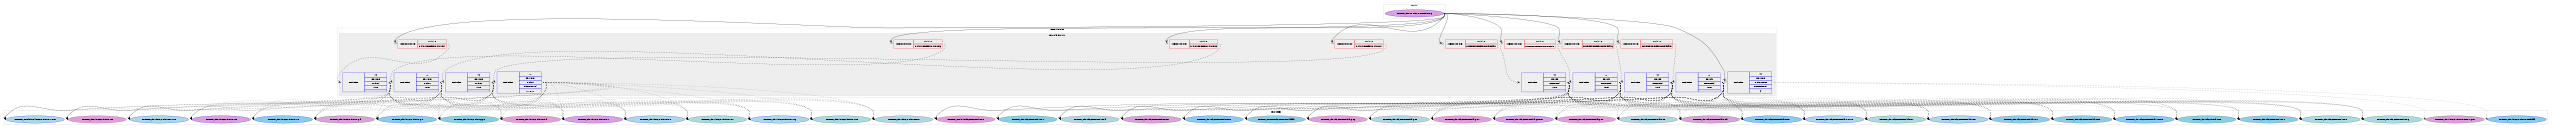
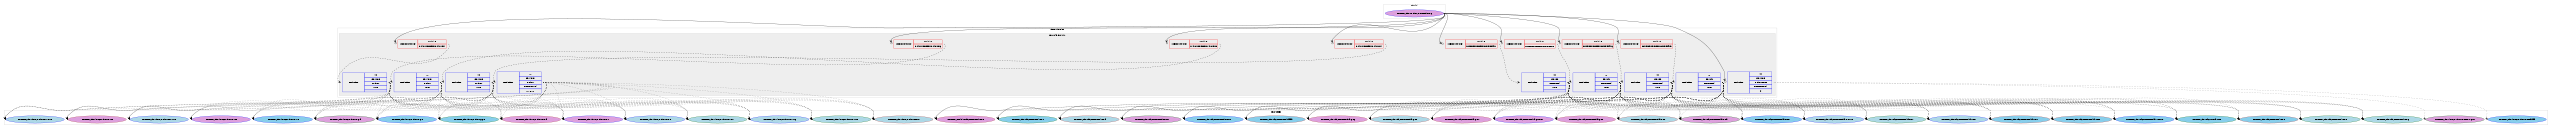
  digraph {
    compound=true
    concentrate=true
    fontname=Helvetica
    fontsize=10
    newrank=true
    rankdir=TB
    ranksep=1.5
    node [color=blue fontname=Helvetica fontsize=10 style=filled]
    edge [arrowhead=vee headport=w style=dotted tailport=e weight=100]
    n1 [fillcolor=plum label="portage://dev-python/pygresql-5.0.6" width=4]
    n2 [label=<<TABLE BORDER="0" CELLBORDER="1" CELLSPACING="0" CELLPADDING="4" WIDTH="220"><TR><TD ROWSPAN="6" CELLPADDING="30">pack_dep</TD></TR><TR><TD WIDTH="110">no</TD></TR><TR><TD>dev-db</TD></TR><TR><TD>postgresql</TD></TR><TR><TD>none</TD></TR><TR><TD></TD></TR></TABLE>> shape=none style=""]
    n3 [color=red label=<<TABLE BORDER="0" CELLBORDER="1" CELLSPACING="0" CELLPADDING="4"><TR><TD ROWSPAN="3" CELLPADDING="10">use_conditional</TD></TR><TR><TD>positive</TD></TR><TR><TD>postgres_targets_postgres10</TD></TR></TABLE>> shape=none style=""]
    n4 [label=<<TABLE BORDER="0" CELLBORDER="1" CELLSPACING="0" CELLPADDING="4" WIDTH="220"><TR><TD ROWSPAN="6" CELLPADDING="30">pack_dep</TD></TR><TR><TD WIDTH="110">no</TD></TR><TR><TD>dev-db</TD></TR><TR><TD>postgresql</TD></TR><TR><TD>none</TD></TR><TR><TD></TD></TR></TABLE>> shape=none style=""]
    n5 [color=red label=<<TABLE BORDER="0" CELLBORDER="1" CELLSPACING="0" CELLPADDING="4"><TR><TD ROWSPAN="3" CELLPADDING="10">use_conditional</TD></TR><TR><TD>positive</TD></TR><TR><TD>postgres_targets_postgres9_4</TD></TR></TABLE>> shape=none style=""]
    n6 [label=<<TABLE BORDER="0" CELLBORDER="1" CELLSPACING="0" CELLPADDING="4" WIDTH="220"><TR><TD ROWSPAN="6" CELLPADDING="30">pack_dep</TD></TR><TR><TD WIDTH="110">no</TD></TR><TR><TD>dev-db</TD></TR><TR><TD>postgresql</TD></TR><TR><TD>none</TD></TR><TR><TD></TD></TR></TABLE>> shape=none style=""]
    n7 [color=red label=<<TABLE BORDER="0" CELLBORDER="1" CELLSPACING="0" CELLPADDING="4"><TR><TD ROWSPAN="3" CELLPADDING="10">use_conditional</TD></TR><TR><TD>positive</TD></TR><TR><TD>postgres_targets_postgres9_5</TD></TR></TABLE>> shape=none style=""]
    n8 [label=<<TABLE BORDER="0" CELLBORDER="1" CELLSPACING="0" CELLPADDING="4" WIDTH="220"><TR><TD ROWSPAN="6" CELLPADDING="30">pack_dep</TD></TR><TR><TD WIDTH="110">no</TD></TR><TR><TD>dev-db</TD></TR><TR><TD>postgresql</TD></TR><TR><TD>none</TD></TR><TR><TD></TD></TR></TABLE>> shape=none style=""]
    n9 [color=red label=<<TABLE BORDER="0" CELLBORDER="1" CELLSPACING="0" CELLPADDING="4"><TR><TD ROWSPAN="3" CELLPADDING="10">use_conditional</TD></TR><TR><TD>positive</TD></TR><TR><TD>postgres_targets_postgres9_6</TD></TR></TABLE>> shape=none style=""]
    n10 [label=<<TABLE BORDER="0" CELLBORDER="1" CELLSPACING="0" CELLPADDING="4" WIDTH="220"><TR><TD ROWSPAN="6" CELLPADDING="30">pack_dep</TD></TR><TR><TD WIDTH="110">no</TD></TR><TR><TD>dev-lang</TD></TR><TR><TD>python</TD></TR><TR><TD>greaterequal</TD></TR><TR><TD>2.7.5-r2</TD></TR></TABLE>> shape=none style=""]
    n11 [color=red label=<<TABLE BORDER="0" CELLBORDER="1" CELLSPACING="0" CELLPADDING="4"><TR><TD ROWSPAN="3" CELLPADDING="10">use_conditional</TD></TR><TR><TD>positive</TD></TR><TR><TD>python_targets_python2_7</TD></TR></TABLE>> shape=none style=""]
    n12 [label=<<TABLE BORDER="0" CELLBORDER="1" CELLSPACING="0" CELLPADDING="4" WIDTH="220"><TR><TD ROWSPAN="6" CELLPADDING="30">pack_dep</TD></TR><TR><TD WIDTH="110">no</TD></TR><TR><TD>dev-lang</TD></TR><TR><TD>python</TD></TR><TR><TD>none</TD></TR><TR><TD></TD></TR></TABLE>> shape=none style=""]
    n13 [color=red label=<<TABLE BORDER="0" CELLBORDER="1" CELLSPACING="0" CELLPADDING="4"><TR><TD ROWSPAN="3" CELLPADDING="10">use_conditional</TD></TR><TR><TD>positive</TD></TR><TR><TD>python_targets_python3_5</TD></TR></TABLE>> shape=none style=""]
    n14 [label=<<TABLE BORDER="0" CELLBORDER="1" CELLSPACING="0" CELLPADDING="4" WIDTH="220"><TR><TD ROWSPAN="6" CELLPADDING="30">pack_dep</TD></TR><TR><TD WIDTH="110">no</TD></TR><TR><TD>dev-lang</TD></TR><TR><TD>python</TD></TR><TR><TD>none</TD></TR><TR><TD></TD></TR></TABLE>> shape=none style=""]
    n15 [color=red label=<<TABLE BORDER="0" CELLBORDER="1" CELLSPACING="0" CELLPADDING="4"><TR><TD ROWSPAN="3" CELLPADDING="10">use_conditional</TD></TR><TR><TD>positive</TD></TR><TR><TD>python_targets_python3_6</TD></TR></TABLE>> shape=none style=""]
    n16 [label=<<TABLE BORDER="0" CELLBORDER="1" CELLSPACING="0" CELLPADDING="4" WIDTH="220"><TR><TD ROWSPAN="6" CELLPADDING="30">pack_dep</TD></TR><TR><TD WIDTH="110">no</TD></TR><TR><TD>dev-lang</TD></TR><TR><TD>python</TD></TR><TR><TD>none</TD></TR><TR><TD></TD></TR></TABLE>> shape=none style=""]
    n17 [color=red label=<<TABLE BORDER="0" CELLBORDER="1" CELLSPACING="0" CELLPADDING="4"><TR><TD ROWSPAN="3" CELLPADDING="10">use_conditional</TD></TR><TR><TD>positive</TD></TR><TR><TD>python_targets_python3_7</TD></TR></TABLE>> shape=none style=""]
    n18 [label=<<TABLE BORDER="0" CELLBORDER="1" CELLSPACING="0" CELLPADDING="4" WIDTH="220"><TR><TD ROWSPAN="6" CELLPADDING="30">pack_dep</TD></TR><TR><TD WIDTH="110">no</TD></TR><TR><TD>dev-lang</TD></TR><TR><TD>python-exec</TD></TR><TR><TD>greaterequal</TD></TR><TR><TD>2</TD></TR></TABLE>> shape=none style=""]
    n19 [fillcolor=skyblue label="portage://dev-db/postgresql-10.10" width=4]
    n20 [color=darkgreen fillcolor=plum label="portage://dev-db/postgresql-10.11" width=4]
    n21 [color=brown fillcolor=lightblue label="portage://dev-db/postgresql-10.9" width=4]
    n22 [color=darkgreen fillcolor=skyblue label="portage://dev-db/postgresql-11.4" width=4]
    n23 [color=brown fillcolor=plum label="portage://positive-db/postgresql-11.5" width=4]
    n24 [color=darkgreen fillcolor=lightblue label="portage://dev-db/postgresql-11.6" width=4]
    n25 [color=darkgreen fillcolor=lightblue label="portage://dev-db/postgresql-12.0" width=4]
    n26 [color=brown fillcolor=skyblue label="portage://dev-db/postgresql-12.1" width=4]
    n27 [color=darkgreen fillcolor=skyblue label="portage://dev-db/none-9.4.22" width=4]
    n28 [fillcolor=skyblue label="portage://dev-db/postgresql-9.4.22-r1" width=4]
    n29 [color=brown fillcolor=skyblue label="portage://dev-db/postgresql-9.4.23" width=4]
    n30 [color=brown fillcolor=skyblue label="portage://dev-db/postgresql-9.4.24" width=4]
    n31 [fillcolor=lightblue label="portage://dev-db/postgresql-9.4.25" width=4]
    n32 [color=darkgreen fillcolor=lightblue label="portage://dev-db/postgresql-9.5.17" width=4]
    n33 [fillcolor=lightblue label="portage://dev-db/postgresql-9.5.17-r1" width=4]
    n34 [fillcolor=skyblue label="portage://dev-db/postgresql-9.5.18" width=4]
    n35 [color=darkgreen fillcolor=plum label="portage://dev-db/postgresql-9.5.19" width=4]
    n36 [color=brown fillcolor=lightblue label="portage://dev-db/postgresql-9.5.20" width=4]
    n37 [color=brown fillcolor=plum label="portage://dev-db/postgresql-9.6.13" width=4]
    n38 [fillcolor=plum label="portage://dev-db/postgresql-9.6.13-r1" width=4]
    n39 [color=brown fillcolor=plum label="portage://dev-db/postgresql-9.6.14" width=4]
    n40 [color=brown fillcolor=lightblue label="portage://dev-db/postgresql-9.6.15" width=4]
    n41 [color=brown fillcolor=plum label="portage://dev-db/postgresql-9.6.16" width=4]
-   n42 [color=brown fillcolor=skyblue label="portage://portage-db/postgresql-9999" width=4]
+   n42 [color=brown fillcolor=skyblue label="portage://dev-db/postgresql-9999" width=4]
    n43 [color=darkgreen fillcolor=lightblue label="portage://dev-lang/python-2.7.15" width=4]
    n44 [fillcolor=lightblue label="portage://dev-lang/python-2.7.16" width=4]
    n45 [color=darkgreen fillcolor=lightblue label="portage://dev-lang/python-2.7.17" width=4]
    n46 [fillcolor=lightblue label="portage://dev-lang/python-3.5.5" width=4]
    n47 [fillcolor=plum label="portage://dev-lang/python-3.5.7" width=4]
    n48 [color=brown fillcolor=plum label="portage://dev-lang/python-3.5.9" width=4]
    n49 [color=darkgreen fillcolor=skyblue label="portage://dev-lang/python-6.6.5" width=4]
    n50 [fillcolor=skyblue label="portage://dev-lang/python-3.6.8" width=4]
    n51 [color=darkgreen fillcolor=plum label="portage://dev-lang/python-3.6.9" width=4]
    n52 [fillcolor=skyblue label="portage://dev-lang/python-3.7.2" width=4]
    n53 [fillcolor=plum label="portage://dev-lang/python-3.7.3" width=4]
    n54 [fillcolor=lightblue label="portage://dev-lang/python-3.7.4-r1" width=4]
    n55 [color=brown fillcolor=plum label="portage://dev-lang/python-3.7.5" width=4]
-   n56 [fillcolor=lightblue label="portage://conditional-lang/python-3.7.5-r1" width=4]
+   n56 [fillcolor=lightblue label="portage://dev-lang/python-3.7.5-r1" width=4]
    n57 [color=brown fillcolor=lightblue label="portage://dev-lang/python-3.8.0" width=4]
    n58 [color=darkgreen fillcolor=plum label="portage://dev-lang/python-exec-2.4.6-r1" width=4]
    n59 [fillcolor=skyblue label="portage://dev-lang/python-exec-9999" width=4]
    subgraph cluster_1 {
      color=gray
      label=<<i>ebuild</i>>
      rank=same
      n1
    }
    subgraph cluster_2 {
      color=gray
      label=<<i>dependencies</i>>
      subgraph cluster_3 {
        color=gray
        fillcolor="#eeeeee"
        label=<<i>compile</i>>
        style=filled
      }
      subgraph cluster_4 {
        color=gray
        fillcolor="#eeeeee"
        label=<<i>compile and run</i>>
        style=filled
        subgraph sub_5 {
          color=gray
          fillcolor="#eeeeee"
          label=<<i>compile and run</i>>
          style=filled
          n3
          subgraph sub_6 {
            color=gray
            fillcolor="#eeeeee"
            label=<<i>compile and run</i>>
            style=filled
            n2
          }
        }
        subgraph sub_7 {
          color=gray
          fillcolor="#eeeeee"
          label=<<i>compile and run</i>>
          style=filled
          n5
          subgraph sub_8 {
            color=gray
            fillcolor="#eeeeee"
            label=<<i>compile and run</i>>
            style=filled
            n4
          }
        }
        subgraph sub_9 {
          color=gray
          fillcolor="#eeeeee"
          label=<<i>compile and run</i>>
          style=filled
          n7
          subgraph sub_10 {
            color=gray
            fillcolor="#eeeeee"
            label=<<i>compile and run</i>>
            style=filled
            n6
          }
        }
        subgraph sub_11 {
          color=gray
          fillcolor="#eeeeee"
          label=<<i>compile and run</i>>
          style=filled
          n9
          subgraph sub_12 {
            color=gray
            fillcolor="#eeeeee"
            label=<<i>compile and run</i>>
            style=filled
            n8
          }
        }
        subgraph sub_13 {
          color=gray
          fillcolor="#eeeeee"
          label=<<i>compile and run</i>>
          style=filled
          n11
          subgraph sub_14 {
            color=gray
            fillcolor="#eeeeee"
            label=<<i>compile and run</i>>
            style=filled
            n10
          }
        }
        subgraph sub_15 {
          color=gray
          fillcolor="#eeeeee"
          label=<<i>compile and run</i>>
          style=filled
          n13
          subgraph sub_16 {
            color=gray
            fillcolor="#eeeeee"
            label=<<i>compile and run</i>>
            style=filled
            n12
          }
        }
        subgraph sub_17 {
          color=gray
          fillcolor="#eeeeee"
          label=<<i>compile and run</i>>
          style=filled
          n15
          subgraph sub_18 {
            color=gray
            fillcolor="#eeeeee"
            label=<<i>compile and run</i>>
            style=filled
            n14
          }
        }
        subgraph sub_19 {
          color=gray
          fillcolor="#eeeeee"
          label=<<i>compile and run</i>>
          style=filled
          n17
          subgraph sub_20 {
            color=gray
            fillcolor="#eeeeee"
            label=<<i>compile and run</i>>
            style=filled
            n16
          }
        }
        subgraph sub_21 {
          color=gray
          fillcolor="#eeeeee"
          label=<<i>compile and run</i>>
          style=filled
          n18
        }
      }
      subgraph cluster_22 {
        color=gray
        fillcolor="#eeeeee"
        label=<<i>run</i>>
        style=filled
      }
    }
    subgraph cluster_23 {
      color=gray
      label=<<i>candidates</i>>
      rank=same
      subgraph sub_24 {
        color=black
        label=<<i>candidates</i>>
        nodesep=1
        rank=same
        n19
        n20
        n21
        n22
        n23
        n24
        n25
        n26
        n27
        n28
        n29
        n30
        n31
        n32
        n33
        n34
        n35
        n36
        n37
        n38
        n39
        n40
        n41
        n42
      }
      subgraph sub_25 {
        color=black
        label=<<i>candidates</i>>
        nodesep=1
        rank=same
        n19
        n20
        n21
        n22
        n23
        n24
        n25
        n26
        n27
        n28
        n29
        n30
        n31
        n32
        n33
        n34
        n35
        n36
        n37
        n38
        n39
        n40
        n41
        n42
      }
      subgraph sub_26 {
        color=black
        label=<<i>candidates</i>>
        nodesep=1
        rank=same
        n19
        n20
        n21
        n22
        n23
        n24
        n25
        n26
        n27
        n28
        n29
        n30
        n31
        n32
        n33
        n34
        n35
        n36
        n37
        n38
        n39
        n40
        n41
        n42
      }
      subgraph sub_27 {
        color=black
        label=<<i>candidates</i>>
        nodesep=1
        rank=same
        n19
        n20
        n21
        n22
        n23
        n24
        n25
        n26
        n27
        n28
        n29
        n30
        n31
        n32
        n33
        n34
        n35
        n36
        n37
        n38
        n39
        n40
        n41
        n42
      }
      subgraph sub_28 {
        color=black
        label=<<i>candidates</i>>
        nodesep=1
        rank=same
        n43
        n44
        n45
        n46
        n47
        n48
        n49
        n50
        n51
        n52
        n53
        n54
        n55
        n56
        n57
      }
      subgraph sub_29 {
        color=black
        label=<<i>candidates</i>>
        nodesep=1
        rank=same
        n43
        n44
        n45
        n46
        n47
        n48
        n49
        n50
        n51
        n52
        n53
        n54
        n55
        n56
        n57
      }
      subgraph sub_30 {
        color=black
        label=<<i>candidates</i>>
        nodesep=1
        rank=same
        n43
        n44
        n45
        n46
        n47
        n48
        n49
        n50
        n51
        n52
        n53
        n54
        n55
        n56
        n57
      }
      subgraph sub_31 {
        color=black
        label=<<i>candidates</i>>
        nodesep=1
        rank=same
        n43
        n44
        n45
        n46
        n47
        n48
        n49
        n50
        n51
        n52
        n53
        n54
        n55
        n56
        n57
      }
      subgraph sub_32 {
        color=black
        label=<<i>candidates</i>>
        nodesep=1
        rank=same
        n58
        n59
      }
    }
    n1 -> n3 [arrowhead=odotvee style=solid weight=20]
    n1 -> n5 [arrowhead=odotvee style=solid weight=20]
    n1 -> n7 [arrowhead=odotvee style=solid weight=20]
    n1 -> n9 [arrowhead=odotvee style=solid weight=20]
    n1 -> n11 [arrowhead=odotvee style=solid weight=20]
    n1 -> n13 [arrowhead=odotvee style=solid weight=20]
    n1 -> n15 [arrowhead=odotvee style=solid weight=20]
    n1 -> n17 [arrowhead=odotvee style=solid weight=20]
    n1 -> n18 [arrowhead=odotvee style=solid weight=20]
    n2 -> n19
    n2 -> n20
    n2 -> n21
    n2 -> n22
    n2 -> n23
    n2 -> n24
    n2 -> n25
    n2 -> n26
    n2 -> n27
    n2 -> n28
    n2 -> n29
    n2 -> n30
    n2 -> n31
    n2 -> n32
    n2 -> n33
    n2 -> n34
    n2 -> n35
    n2 -> n36
    n2 -> n37
    n2 -> n38
    n2 -> n39
    n2 -> n40
    n2 -> n41
    n2 -> n42
    n3 -> n2 [style=dashed weight=20]
    n4 -> n19
    n4 -> n20
    n4 -> n21
    n4 -> n22
    n4 -> n23
    n4 -> n24
    n4 -> n25
    n4 -> n26
    n4 -> n27
    n4 -> n28
    n4 -> n29
    n4 -> n30
    n4 -> n31
    n4 -> n32
    n4 -> n33
    n4 -> n34
    n4 -> n35
    n4 -> n36
    n4 -> n37
    n4 -> n38
    n4 -> n39
    n4 -> n40
    n4 -> n41
    n4 -> n42
    n5 -> n4 [style=dashed weight=20]
    n6 -> n19
    n6 -> n20
    n6 -> n21
    n6 -> n22
    n6 -> n23
    n6 -> n24
    n6 -> n25
    n6 -> n26
    n6 -> n27
    n6 -> n28
    n6 -> n29
    n6 -> n30
    n6 -> n31
    n6 -> n32
    n6 -> n33
    n6 -> n34
    n6 -> n35
    n6 -> n36
    n6 -> n37
    n6 -> n38
    n6 -> n39
    n6 -> n40
    n6 -> n41
    n6 -> n42
    n7 -> n6 [style=dashed weight=20]
    n8 -> n19
    n8 -> n20
    n8 -> n21
    n8 -> n22
    n8 -> n23
    n8 -> n24
    n8 -> n25
    n8 -> n26
    n8 -> n27
    n8 -> n28
    n8 -> n29
    n8 -> n30
    n8 -> n31
    n8 -> n32
    n8 -> n33
    n8 -> n34
    n8 -> n35
    n8 -> n36
    n8 -> n37
    n8 -> n38
    n8 -> n39
    n8 -> n40
    n8 -> n41
    n8 -> n42
    n9 -> n8 [style=dashed weight=20]
    n10 -> n43
    n10 -> n44
    n10 -> n45
    n10 -> n46
    n10 -> n47
    n10 -> n48
    n10 -> n49
    n10 -> n50
    n10 -> n51
    n10 -> n52
    n10 -> n53
    n10 -> n54
    n10 -> n55
    n10 -> n56
    n10 -> n57
    n11 -> n10 [style=dashed weight=20]
    n12 -> n43
    n12 -> n44
    n12 -> n45
    n12 -> n46
    n12 -> n47
    n12 -> n48
    n12 -> n49
    n12 -> n50
    n12 -> n51
    n12 -> n52
    n12 -> n53
    n12 -> n54
    n12 -> n55
    n12 -> n56
    n12 -> n57
    n13 -> n12 [style=dashed weight=20]
    n14 -> n43
    n14 -> n44
    n14 -> n45
    n14 -> n46
    n14 -> n47
    n14 -> n48
    n14 -> n49
    n14 -> n50
    n14 -> n51
    n14 -> n52
    n14 -> n53
    n14 -> n54
    n14 -> n55
    n14 -> n56
    n14 -> n57
    n15 -> n14 [style=dashed weight=20]
    n16 -> n43
    n16 -> n44
    n16 -> n45
    n16 -> n46
    n16 -> n47
    n16 -> n48
    n16 -> n49
    n16 -> n50
    n16 -> n51
    n16 -> n52
    n16 -> n53
    n16 -> n54
    n16 -> n55
    n16 -> n56
    n16 -> n57
    n17 -> n16 [style=dashed weight=20]
    n18 -> n58
    n18 -> n59
  }
